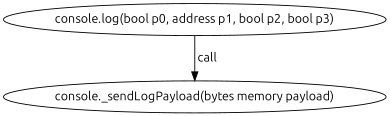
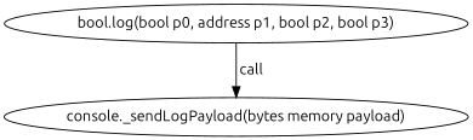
  digraph {
    fontname=Ubuntu
    node [fontname=Ubuntu]
-   "console.log(bool p0, address p1, bool p2, bool p3)" [height=0.5 width=5.6931]
+   "console.log(bool p0, address p1, bool p2, bool p3)" [height=0.5 width=5.6931 label="bool.log(bool p0, address p1, bool p2, bool p3)"]
    "console._sendLogPayload(bytes memory payload)" [height=0.5 width=5.7372]
    "console.log(bool p0, address p1, bool p2, bool p3)" -> "console._sendLogPayload(bytes memory payload)" [label=" call" fontname=Ubuntu]
  }
